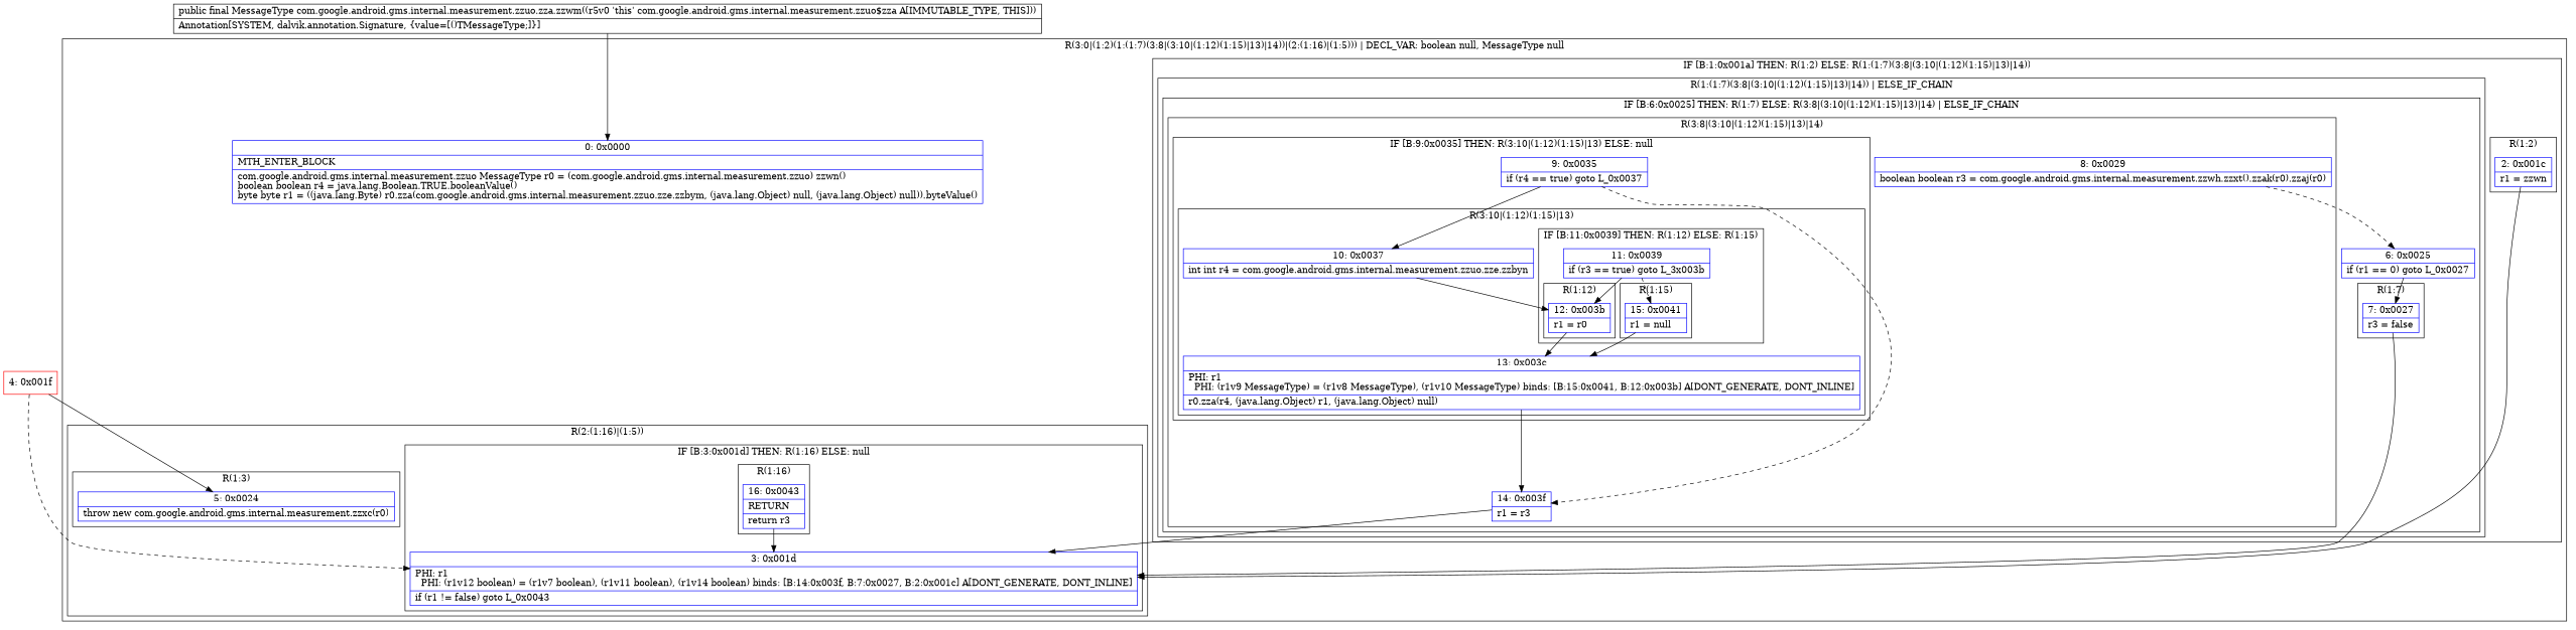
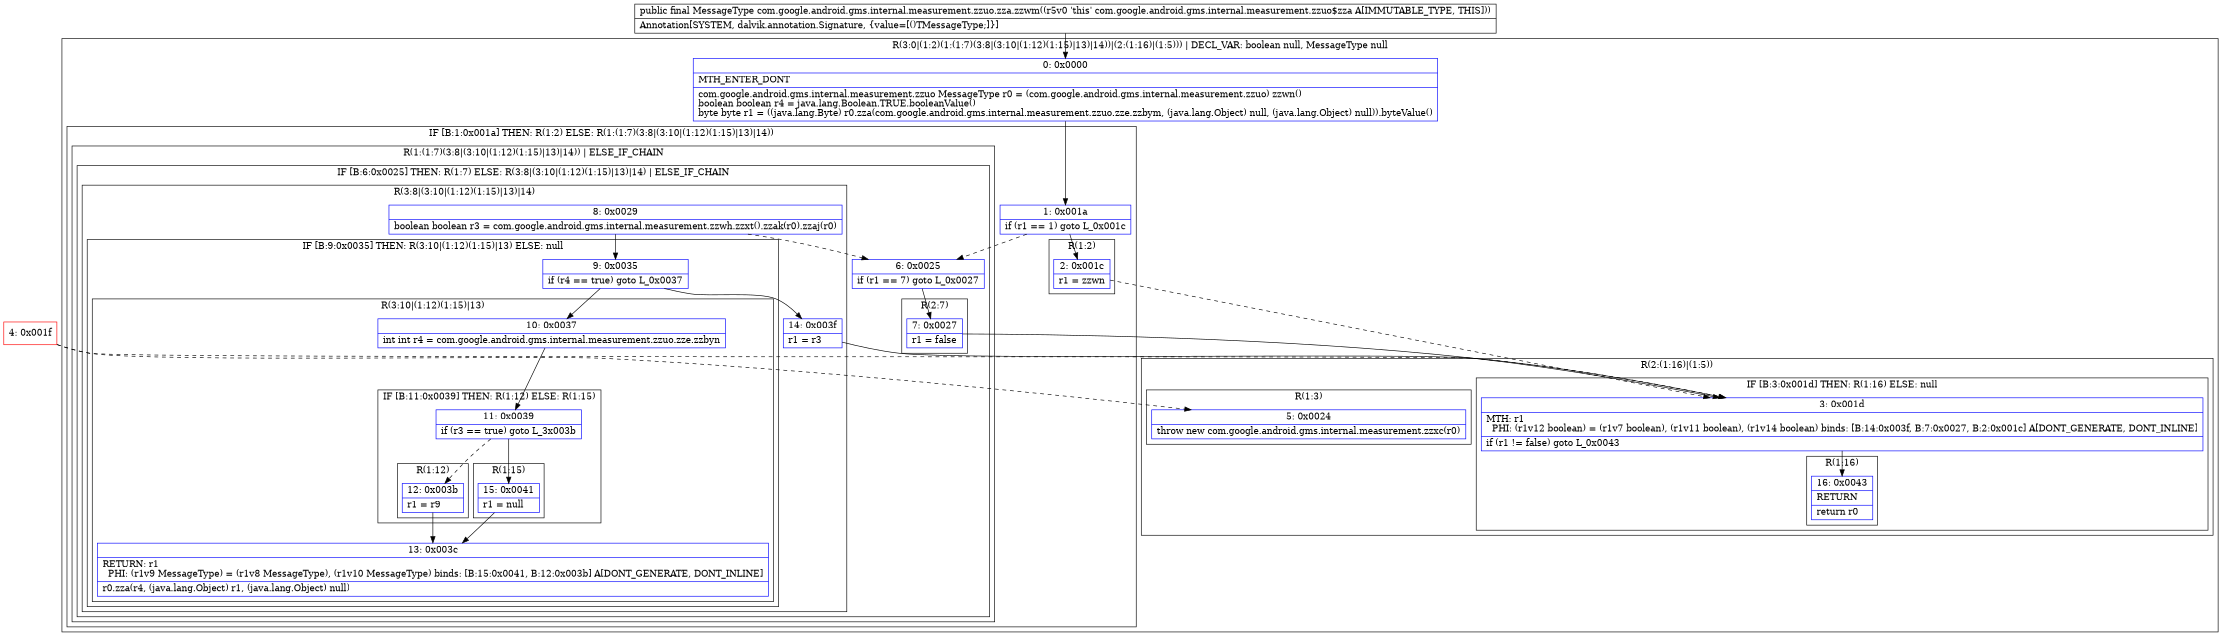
  digraph {
    node [color=blue shape=record]
    n1 [label="{2\:\ 0x001c|r1 = zzwn\l}"]
-   n2 [label="{7\:\ 0x0027|r3 = false\l}"]
-   n3 [label="{12\:\ 0x003b|r1 = r0\l}"]
+   n2 [label="{7\:\ 0x0027|r1 = false\l}"]
+   n3 [label="{12\:\ 0x003b|r1 = r9\l}"]
    n4 [label="{15\:\ 0x0041|r1 = null\l}"]
    n5 [label="{11\:\ 0x0039|if (r3 == true) goto L_3x003b\l}"]
    n6 [label="{10\:\ 0x0037|int int r4 = com.google.android.gms.internal.measurement.zzuo.zze.zzbyn\l}"]
-   n7 [label="{13\:\ 0x003c|PHI: r1 \l  PHI: (r1v9 MessageType) = (r1v8 MessageType), (r1v10 MessageType) binds: [B:15:0x0041, B:12:0x003b] A[DONT_GENERATE, DONT_INLINE]\l|r0.zza(r4, (java.lang.Object) r1, (java.lang.Object) null)\l}"]
+   n7 [label="{13\:\ 0x003c|RETURN: r1 \l  PHI: (r1v9 MessageType) = (r1v8 MessageType), (r1v10 MessageType) binds: [B:15:0x0041, B:12:0x003b] A[DONT_GENERATE, DONT_INLINE]\l|r0.zza(r4, (java.lang.Object) r1, (java.lang.Object) null)\l}"]
    n8 [label="{9\:\ 0x0035|if (r4 == true) goto L_0x0037\l}"]
    n9 [label="{8\:\ 0x0029|boolean boolean r3 = com.google.android.gms.internal.measurement.zzwh.zzxt().zzak(r0).zzaj(r0)\l}"]
    n10 [label="{14\:\ 0x003f|r1 = r3\l}"]
-   n11 [label="{6\:\ 0x0025|if (r1 == 0) goto L_0x0027\l}"]
-   n13 [label="{16\:\ 0x0043|RETURN\l|return r3\l}"]
-   n14 [label="{3\:\ 0x001d|PHI: r1 \l  PHI: (r1v12 boolean) = (r1v7 boolean), (r1v11 boolean), (r1v14 boolean) binds: [B:14:0x003f, B:7:0x0027, B:2:0x001c] A[DONT_GENERATE, DONT_INLINE]\l|if (r1 != false) goto L_0x0043\l}"]
+   n11 [label="{6\:\ 0x0025|if (r1 == 7) goto L_0x0027\l}"]
+   n12 [label="{1\:\ 0x001a|if (r1 == 1) goto L_0x001c\l}"]
+   n13 [label="{16\:\ 0x0043|RETURN\l|return r0\l}"]
+   n14 [label="{3\:\ 0x001d|MTH: r1 \l  PHI: (r1v12 boolean) = (r1v7 boolean), (r1v11 boolean), (r1v14 boolean) binds: [B:14:0x003f, B:7:0x0027, B:2:0x001c] A[DONT_GENERATE, DONT_INLINE]\l|if (r1 != false) goto L_0x0043\l}"]
    n15 [label="{5\:\ 0x0024|throw new com.google.android.gms.internal.measurement.zzxc(r0)\l}"]
-   n16 [label="{0\:\ 0x0000|MTH_ENTER_BLOCK\l|com.google.android.gms.internal.measurement.zzuo MessageType r0 = (com.google.android.gms.internal.measurement.zzuo) zzwn()\lboolean boolean r4 = java.lang.Boolean.TRUE.booleanValue()\lbyte byte r1 = ((java.lang.Byte) r0.zza(com.google.android.gms.internal.measurement.zzuo.zze.zzbym, (java.lang.Object) null, (java.lang.Object) null)).byteValue()\l}"]
+   n16 [label="{0\:\ 0x0000|MTH_ENTER_DONT\l|com.google.android.gms.internal.measurement.zzuo MessageType r0 = (com.google.android.gms.internal.measurement.zzuo) zzwn()\lboolean boolean r4 = java.lang.Boolean.TRUE.booleanValue()\lbyte byte r1 = ((java.lang.Byte) r0.zza(com.google.android.gms.internal.measurement.zzuo.zze.zzbym, (java.lang.Object) null, (java.lang.Object) null)).byteValue()\l}"]
    n17 [color=red label="{4\:\ 0x001f}"]
    n18 [label="{public final MessageType com.google.android.gms.internal.measurement.zzuo.zza.zzwm((r5v0 'this' com.google.android.gms.internal.measurement.zzuo$zza A[IMMUTABLE_TYPE, THIS]))  | Annotation[SYSTEM, dalvik.annotation.Signature, \{value=[()TMessageType;]\}]\l}" color=""]
    subgraph cluster_1 {
      label="R(3:0|(1:2)(1:(1:7)(3:8|(3:10|(1:12)(1:15)|13)|14))|(2:(1:16)|(1:5))) | DECL_VAR: boolean null, MessageType null\l"
      n16
      subgraph cluster_2 {
        label="IF [B:1:0x001a] THEN: R(1:2) ELSE: R(1:(1:7)(3:8|(3:10|(1:12)(1:15)|13)|14))"
+       n12
        subgraph cluster_3 {
          label="R(1:2)"
          n1
        }
        subgraph cluster_4 {
          label="R(1:(1:7)(3:8|(3:10|(1:12)(1:15)|13)|14)) | ELSE_IF_CHAIN\l"
          subgraph cluster_5 {
            label="IF [B:6:0x0025] THEN: R(1:7) ELSE: R(3:8|(3:10|(1:12)(1:15)|13)|14) | ELSE_IF_CHAIN\l"
            n11
            subgraph cluster_6 {
-             label="R(1:7)"
+             label="R(2:7)"
              n2
            }
            subgraph cluster_7 {
              label="R(3:8|(3:10|(1:12)(1:15)|13)|14)"
              n9
              n10
              subgraph cluster_8 {
                label="IF [B:9:0x0035] THEN: R(3:10|(1:12)(1:15)|13) ELSE: null"
                n8
                subgraph cluster_9 {
                  label="R(3:10|(1:12)(1:15)|13)"
                  n6
                  n7
                  subgraph cluster_10 {
                    label="IF [B:11:0x0039] THEN: R(1:12) ELSE: R(1:15)"
                    n5
                    subgraph cluster_11 {
                      label="R(1:12)"
                      n3
                    }
                    subgraph cluster_12 {
                      label="R(1:15)"
                      n4
                    }
                  }
                }
              }
            }
          }
        }
      }
      subgraph cluster_13 {
        label="R(2:(1:16)|(1:5))"
        subgraph cluster_14 {
          label="IF [B:3:0x001d] THEN: R(1:16) ELSE: null"
          n14
          subgraph cluster_15 {
            label="R(1:16)"
            n13
          }
        }
        subgraph cluster_16 {
          label="R(1:3)"
          n15
        }
      }
    }
-   n1 -> n14
+   n1 -> n14 [style=dashed]
    n2 -> n14
    n3 -> n7
    n4 -> n7
-   n5 -> n3
-   n5 -> n4 [style=dashed]
-   n6 -> n3
-   n7 -> n10
+   n5 -> n3 [style=dashed]
+   n5 -> n4 [style=solid]
+   n6 -> n5
    n8 -> n6
-   n8 -> n10 [style=dashed]
+   n8 -> n10 [style=solid]
+   n9 -> n8
    n9 -> n11 [style=dashed]
    n10 -> n14
    n11 -> n2
-   n13 -> n14
+   n12 -> n1
+   n12 -> n11 [style=dashed]
+   n14 -> n13
+   n16 -> n12
    n17 -> n14 [style=dashed]
-   n17 -> n15
+   n17 -> n15 [style=dashed]
    n18 -> n16
  }
